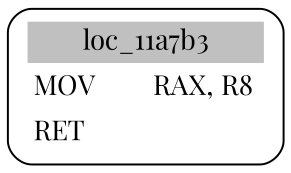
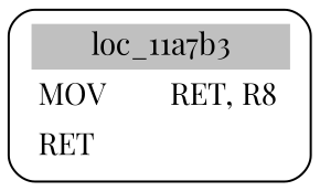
  digraph {
    fontname="Playfair Display"
-   n1 [fontname="Playfair Display" label=<<table border="0" cellborder="0" cellpadding="3"><tr><td align="center" colspan="2" bgcolor="grey">loc_11a7b3</td></tr><tr><td align="left">MOV        RAX, R8</td></tr><tr><td align="left">RET        </td></tr></table>> shape=Mrecord]
+   n1 [fontname="Playfair Display" label=<<table border="0" cellborder="0" cellpadding="3"><tr><td align="center" colspan="2" bgcolor="grey">loc_11a7b3</td></tr><tr><td align="left">MOV        RET, R8</td></tr><tr><td align="left">RET        </td></tr></table>> shape=Mrecord]
  }
